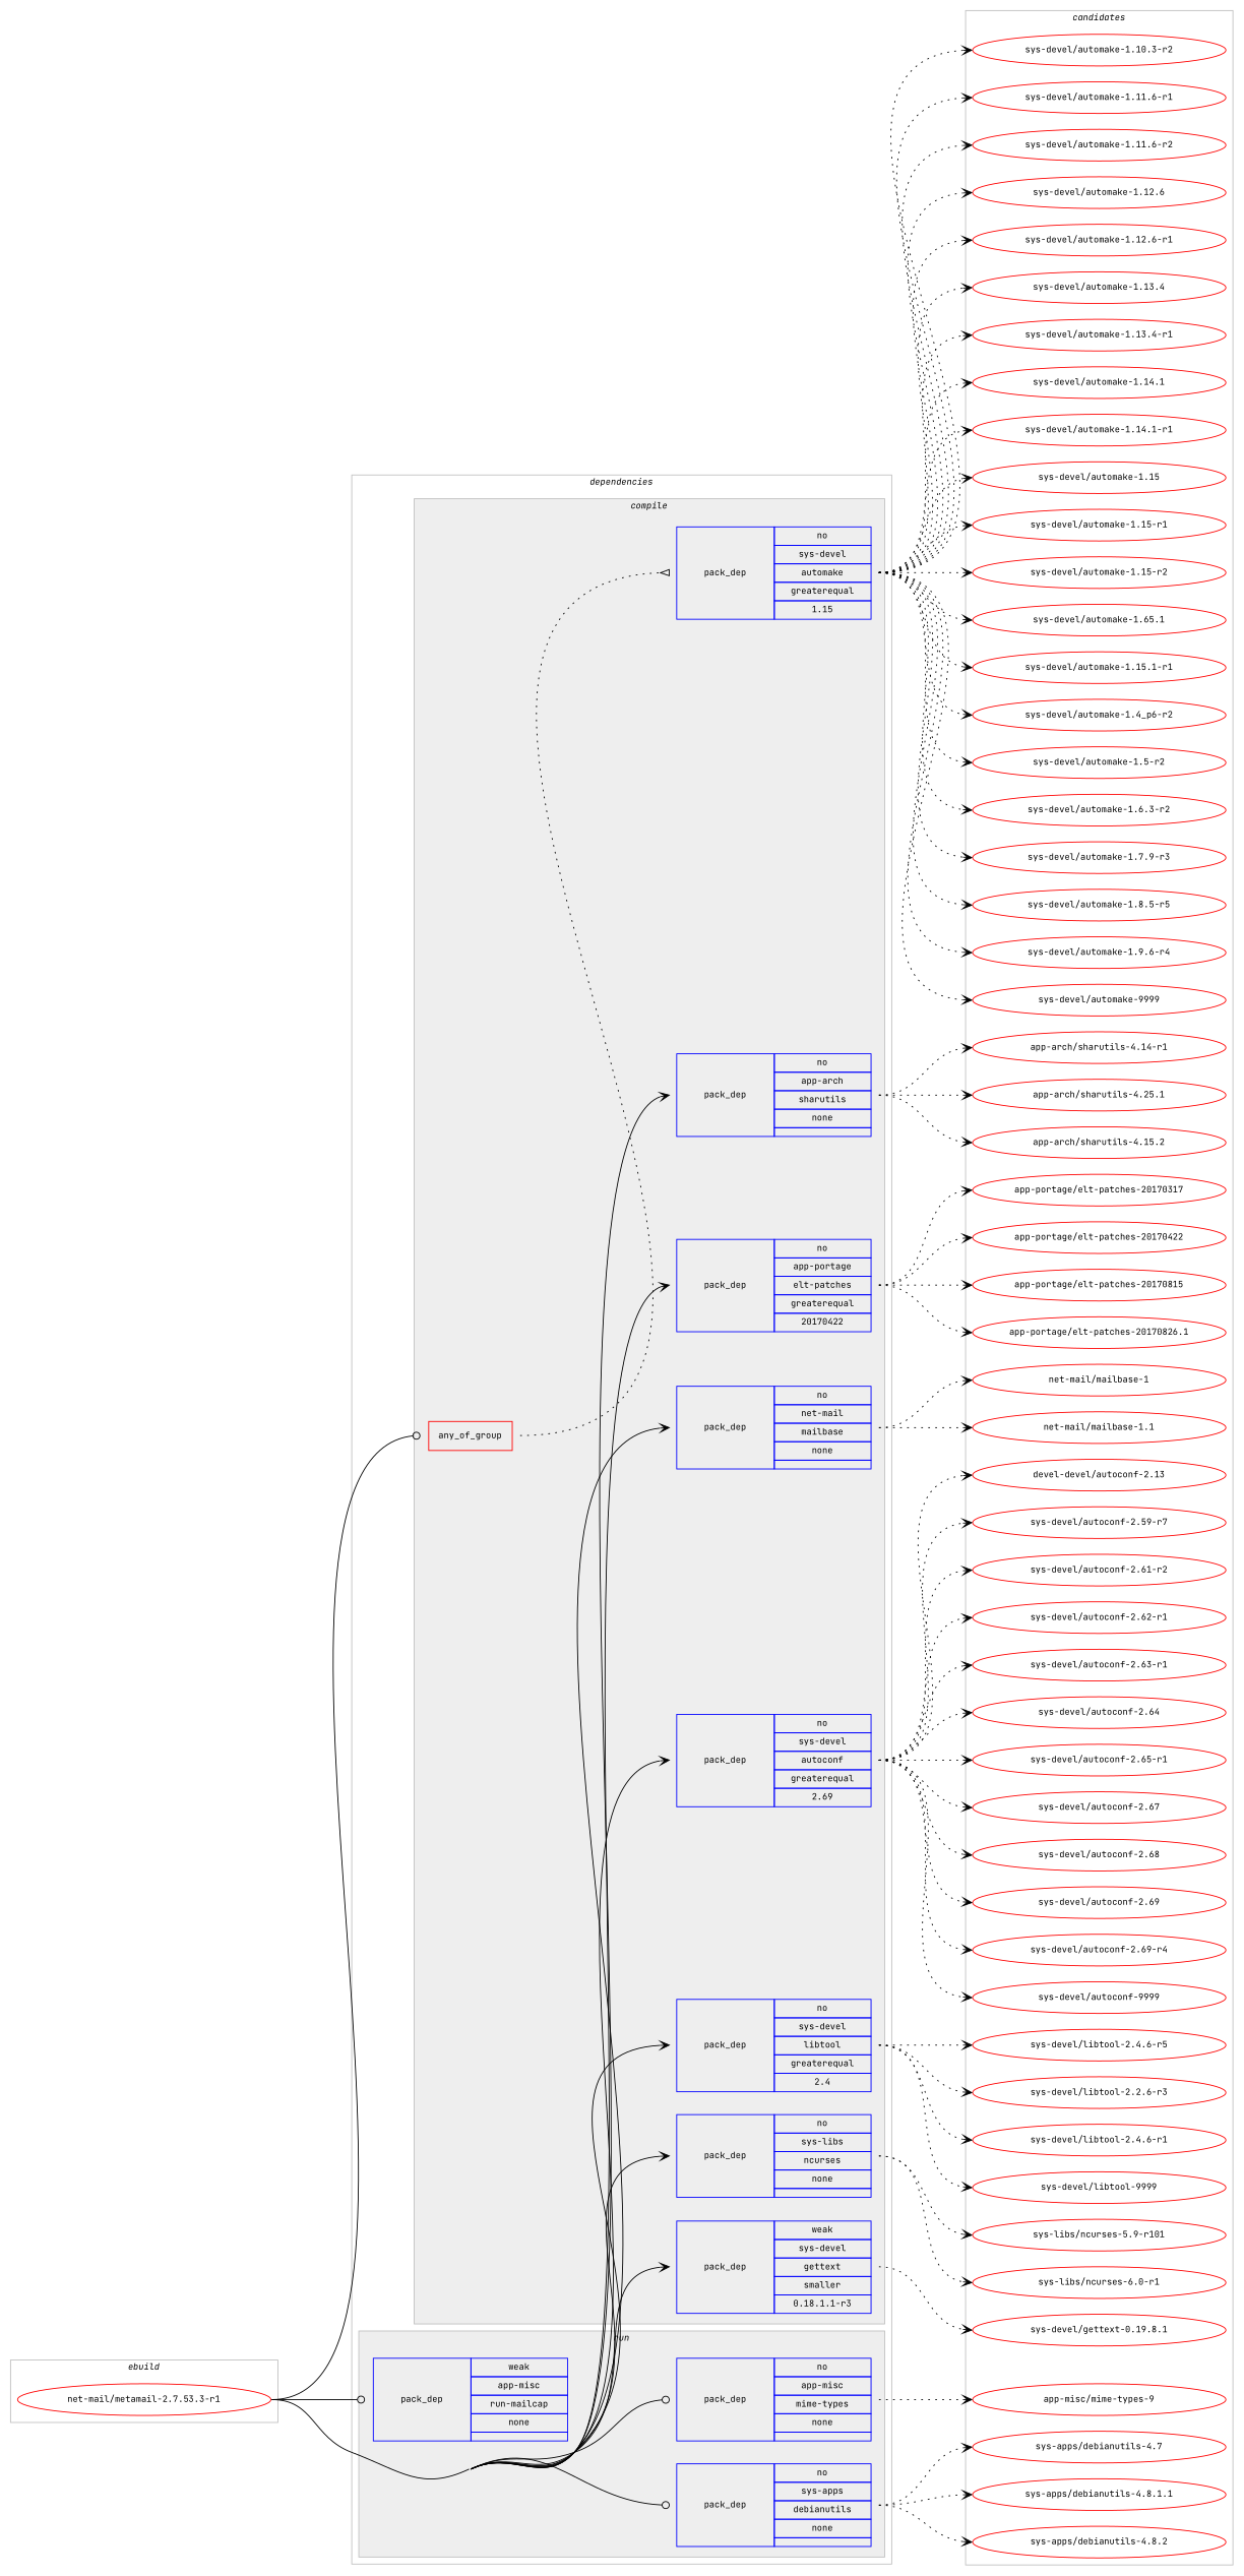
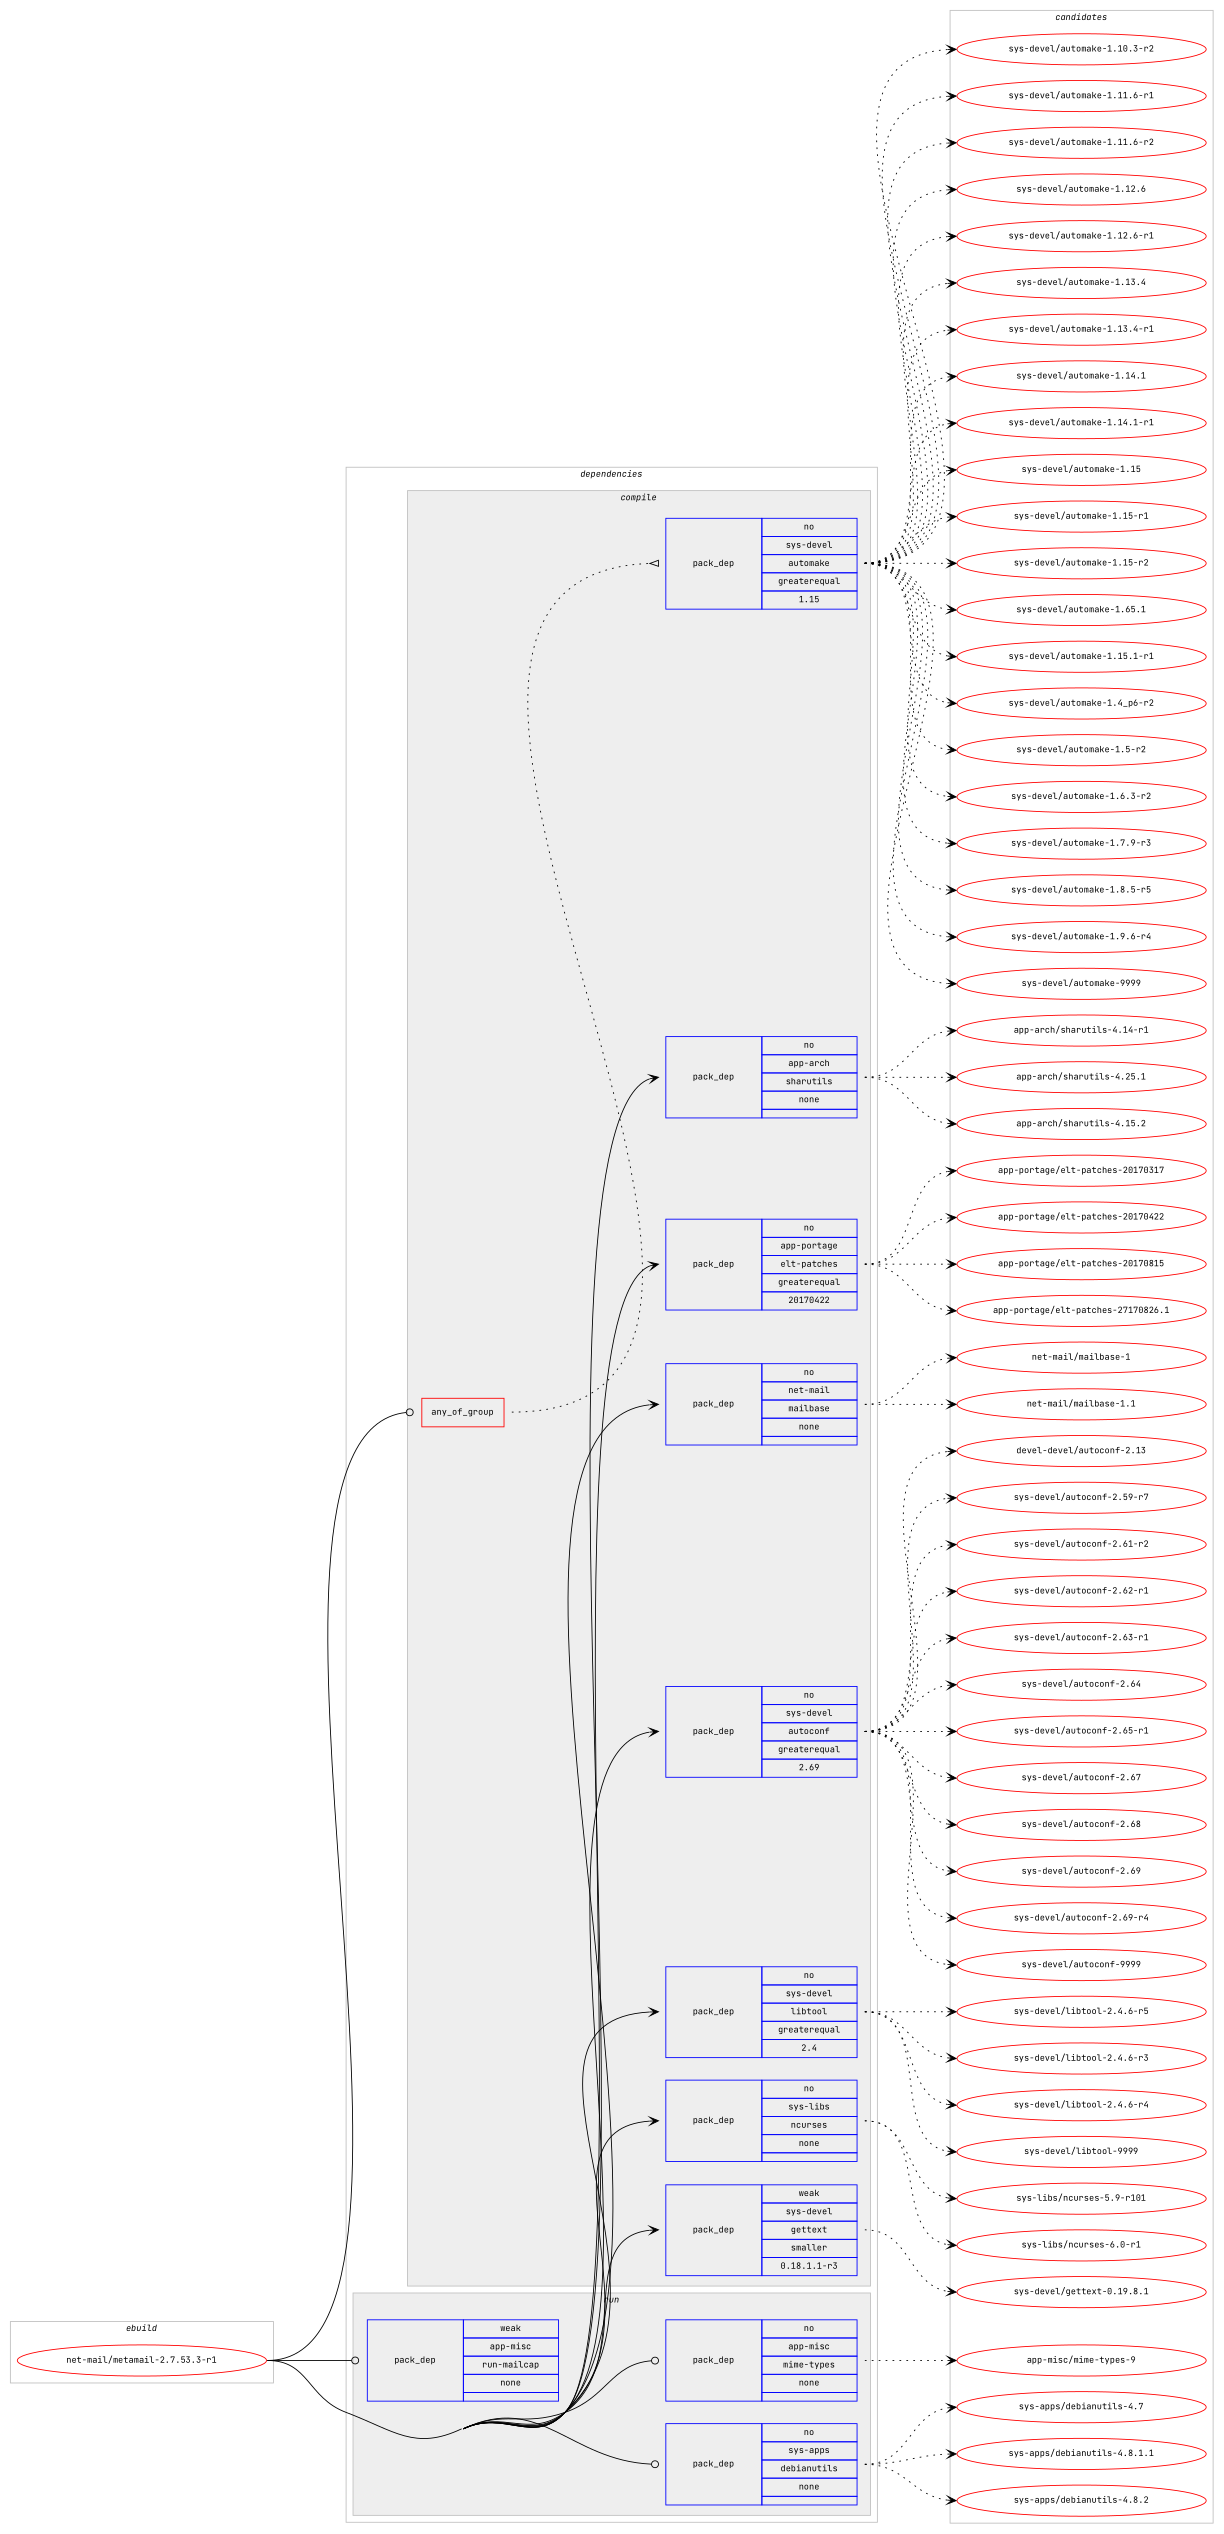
  digraph {
    compound=true
    concentrate=true
    fontname="JetBrains Mono"
    fontsize=10
    newrank=true
    rankdir=LR
    ranksep=1.5
    node [color=red fontname="JetBrains Mono" fontsize=10]
    edge [arrowhead=vee fontname="JetBrains Mono" headport=w style=dotted tailport=e weight=100]
    n1 [label="net-mail/metamail-2.7.53.3-r1" width=4]
    n2 [color=blue label=<<TABLE BORDER="0" CELLBORDER="1" CELLSPACING="0" CELLPADDING="4" WIDTH="220"><TR><TD ROWSPAN="6" CELLPADDING="30">pack_dep</TD></TR><TR><TD WIDTH="110">no</TD></TR><TR><TD>sys-devel</TD></TR><TR><TD>automake</TD></TR><TR><TD>greaterequal</TD></TR><TR><TD>1.15</TD></TR></TABLE>> shape=none]
    n3 [label=<<TABLE BORDER="0" CELLBORDER="1" CELLSPACING="0" CELLPADDING="4"><TR><TD CELLPADDING="10">any_of_group</TD></TR></TABLE>> shape=none]
    n4 [color=blue label=<<TABLE BORDER="0" CELLBORDER="1" CELLSPACING="0" CELLPADDING="4" WIDTH="220"><TR><TD ROWSPAN="6" CELLPADDING="30">pack_dep</TD></TR><TR><TD WIDTH="110">no</TD></TR><TR><TD>app-arch</TD></TR><TR><TD>sharutils</TD></TR><TR><TD>none</TD></TR><TR><TD></TD></TR></TABLE>> shape=none]
    n5 [color=blue label=<<TABLE BORDER="0" CELLBORDER="1" CELLSPACING="0" CELLPADDING="4" WIDTH="220"><TR><TD ROWSPAN="6" CELLPADDING="30">pack_dep</TD></TR><TR><TD WIDTH="110">no</TD></TR><TR><TD>app-portage</TD></TR><TR><TD>elt-patches</TD></TR><TR><TD>greaterequal</TD></TR><TR><TD>20170422</TD></TR></TABLE>> shape=none]
    n6 [color=blue label=<<TABLE BORDER="0" CELLBORDER="1" CELLSPACING="0" CELLPADDING="4" WIDTH="220"><TR><TD ROWSPAN="6" CELLPADDING="30">pack_dep</TD></TR><TR><TD WIDTH="110">no</TD></TR><TR><TD>net-mail</TD></TR><TR><TD>mailbase</TD></TR><TR><TD>none</TD></TR><TR><TD></TD></TR></TABLE>> shape=none]
    n7 [color=blue label=<<TABLE BORDER="0" CELLBORDER="1" CELLSPACING="0" CELLPADDING="4" WIDTH="220"><TR><TD ROWSPAN="6" CELLPADDING="30">pack_dep</TD></TR><TR><TD WIDTH="110">no</TD></TR><TR><TD>sys-devel</TD></TR><TR><TD>autoconf</TD></TR><TR><TD>greaterequal</TD></TR><TR><TD>2.69</TD></TR></TABLE>> shape=none]
    n8 [color=blue label=<<TABLE BORDER="0" CELLBORDER="1" CELLSPACING="0" CELLPADDING="4" WIDTH="220"><TR><TD ROWSPAN="6" CELLPADDING="30">pack_dep</TD></TR><TR><TD WIDTH="110">no</TD></TR><TR><TD>sys-devel</TD></TR><TR><TD>libtool</TD></TR><TR><TD>greaterequal</TD></TR><TR><TD>2.4</TD></TR></TABLE>> shape=none]
    n9 [color=blue label=<<TABLE BORDER="0" CELLBORDER="1" CELLSPACING="0" CELLPADDING="4" WIDTH="220"><TR><TD ROWSPAN="6" CELLPADDING="30">pack_dep</TD></TR><TR><TD WIDTH="110">no</TD></TR><TR><TD>sys-libs</TD></TR><TR><TD>ncurses</TD></TR><TR><TD>none</TD></TR><TR><TD></TD></TR></TABLE>> shape=none]
    n10 [color=blue label=<<TABLE BORDER="0" CELLBORDER="1" CELLSPACING="0" CELLPADDING="4" WIDTH="220"><TR><TD ROWSPAN="6" CELLPADDING="30">pack_dep</TD></TR><TR><TD WIDTH="110">weak</TD></TR><TR><TD>sys-devel</TD></TR><TR><TD>gettext</TD></TR><TR><TD>smaller</TD></TR><TR><TD>0.18.1.1-r3</TD></TR></TABLE>> shape=none]
    n11 [color=blue label=<<TABLE BORDER="0" CELLBORDER="1" CELLSPACING="0" CELLPADDING="4" WIDTH="220"><TR><TD ROWSPAN="6" CELLPADDING="30">pack_dep</TD></TR><TR><TD WIDTH="110">no</TD></TR><TR><TD>app-misc</TD></TR><TR><TD>mime-types</TD></TR><TR><TD>none</TD></TR><TR><TD></TD></TR></TABLE>> shape=none]
    n12 [color=blue label=<<TABLE BORDER="0" CELLBORDER="1" CELLSPACING="0" CELLPADDING="4" WIDTH="220"><TR><TD ROWSPAN="6" CELLPADDING="30">pack_dep</TD></TR><TR><TD WIDTH="110">no</TD></TR><TR><TD>sys-apps</TD></TR><TR><TD>debianutils</TD></TR><TR><TD>none</TD></TR><TR><TD></TD></TR></TABLE>> shape=none]
    n13 [color=blue label=<<TABLE BORDER="0" CELLBORDER="1" CELLSPACING="0" CELLPADDING="4" WIDTH="220"><TR><TD ROWSPAN="6" CELLPADDING="30">pack_dep</TD></TR><TR><TD WIDTH="110">weak</TD></TR><TR><TD>app-misc</TD></TR><TR><TD>run-mailcap</TD></TR><TR><TD>none</TD></TR><TR><TD></TD></TR></TABLE>> shape=none]
    n14 [label="sys-devel/automake-1.10.3-r2" width=4]
    n15 [label="sys-devel/automake-1.11.6-r1" width=4]
    n16 [label="sys-devel/automake-1.11.6-r2" width=4]
    n17 [label="sys-devel/automake-1.12.6" width=4]
    n18 [label="sys-devel/automake-1.12.6-r1" width=4]
    n19 [label="sys-devel/automake-1.13.4" width=4]
    n20 [label="sys-devel/automake-1.13.4-r1" width=4]
    n21 [label="sys-devel/automake-1.14.1" width=4]
    n22 [label="sys-devel/automake-1.14.1-r1" width=4]
    n23 [label="sys-devel/automake-1.15" width=4]
    n24 [label="sys-devel/automake-1.15-r1" width=4]
    n25 [label="sys-devel/automake-1.15-r2" width=4]
    n26 [label="sys-devel/automake-1.65.1" width=4]
    n27 [label="sys-devel/automake-1.15.1-r1" width=4]
    n28 [label="sys-devel/automake-1.4_p6-r2" width=4]
    n29 [label="sys-devel/automake-1.5-r2" width=4]
    n30 [label="sys-devel/automake-1.6.3-r2" width=4]
    n31 [label="sys-devel/automake-1.7.9-r3" width=4]
    n32 [label="sys-devel/automake-1.8.5-r5" width=4]
    n33 [label="sys-devel/automake-1.9.6-r4" width=4]
    n34 [label="sys-devel/automake-9999" width=4]
    n35 [label="app-arch/sharutils-4.14-r1" width=4]
    n36 [label="app-arch/sharutils-4.25.1" width=4]
    n37 [label="app-arch/sharutils-4.15.2" width=4]
    n38 [label="app-portage/elt-patches-20170317" width=4]
    n39 [label="app-portage/elt-patches-20170422" width=4]
    n40 [label="app-portage/elt-patches-20170815" width=4]
-   n41 [label="app-portage/elt-patches-20170826.1" width=4]
+   n41 [label="app-portage/elt-patches-27170826.1" width=4]
    n42 [label="net-mail/mailbase-1" width=4]
    n43 [label="net-mail/mailbase-1.1" width=4]
    n44 [label="devel-devel/autoconf-2.13" width=4]
    n45 [label="sys-devel/autoconf-2.59-r7" width=4]
    n46 [label="sys-devel/autoconf-2.61-r2" width=4]
    n47 [label="sys-devel/autoconf-2.62-r1" width=4]
    n48 [label="sys-devel/autoconf-2.63-r1" width=4]
    n49 [label="sys-devel/autoconf-2.64" width=4]
    n50 [label="sys-devel/autoconf-2.65-r1" width=4]
    n51 [label="sys-devel/autoconf-2.67" width=4]
    n52 [label="sys-devel/autoconf-2.68" width=4]
    n53 [label="sys-devel/autoconf-2.69" width=4]
    n54 [label="sys-devel/autoconf-2.69-r4" width=4]
    n55 [label="sys-devel/autoconf-9999" width=4]
    n56 [label="sys-devel/libtool-2.4.6-r5" width=4]
-   n57 [label="sys-devel/libtool-2.2.6-r3" width=4]
-   n58 [label="sys-devel/libtool-2.4.6-r1" width=4]
+   n57 [label="sys-devel/libtool-2.4.6-r3" width=4]
+   n58 [label="sys-devel/libtool-2.4.6-r4" width=4]
    n59 [label="sys-devel/libtool-9999" width=4]
    n60 [label="sys-libs/ncurses-5.9-r101" width=4]
    n61 [label="sys-libs/ncurses-6.0-r1" width=4]
    n62 [label="sys-devel/gettext-0.19.8.1" width=4]
    n63 [label="app-misc/mime-types-9" width=4]
    n64 [label="sys-apps/debianutils-4.7" width=4]
    n65 [label="sys-apps/debianutils-4.8.1.1" width=4]
    n66 [label="sys-apps/debianutils-4.8.2" width=4]
    subgraph cluster_1 {
      color=gray
      label=<<i>ebuild</i>>
      rank=same
      n1
    }
    subgraph cluster_2 {
      color=gray
      label=<<i>dependencies</i>>
      subgraph cluster_3 {
        color=gray
        fillcolor="#eeeeee"
        label=<<i>compile</i>>
        style=filled
        subgraph sub_4 {
          color=gray
          fillcolor="#eeeeee"
          label=<<i>compile</i>>
          style=filled
          n3
          subgraph sub_5 {
            color=gray
            fillcolor="#eeeeee"
            label=<<i>compile</i>>
            style=filled
            n2
          }
        }
        subgraph sub_6 {
          color=gray
          fillcolor="#eeeeee"
          label=<<i>compile</i>>
          style=filled
          n4
        }
        subgraph sub_7 {
          color=gray
          fillcolor="#eeeeee"
          label=<<i>compile</i>>
          style=filled
          n5
        }
        subgraph sub_8 {
          color=gray
          fillcolor="#eeeeee"
          label=<<i>compile</i>>
          style=filled
          n6
        }
        subgraph sub_9 {
          color=gray
          fillcolor="#eeeeee"
          label=<<i>compile</i>>
          style=filled
          n7
        }
        subgraph sub_10 {
          color=gray
          fillcolor="#eeeeee"
          label=<<i>compile</i>>
          style=filled
          n8
        }
        subgraph sub_11 {
          color=gray
          fillcolor="#eeeeee"
          label=<<i>compile</i>>
          style=filled
          n9
        }
        subgraph sub_12 {
          color=gray
          fillcolor="#eeeeee"
          label=<<i>compile</i>>
          style=filled
          n10
        }
      }
      subgraph cluster_13 {
        color=gray
        fillcolor="#eeeeee"
        label=<<i>compile and run</i>>
        style=filled
      }
      subgraph cluster_14 {
        color=gray
        fillcolor="#eeeeee"
        label=<<i>run</i>>
        style=filled
        subgraph sub_15 {
          color=gray
          fillcolor="#eeeeee"
          label=<<i>run</i>>
          style=filled
          n11
        }
        subgraph sub_16 {
          color=gray
          fillcolor="#eeeeee"
          label=<<i>run</i>>
          style=filled
          n12
        }
        subgraph sub_17 {
          color=gray
          fillcolor="#eeeeee"
          label=<<i>run</i>>
          style=filled
          n13
        }
      }
    }
    subgraph cluster_18 {
      color=gray
      label=<<i>candidates</i>>
      rank=same
      subgraph sub_19 {
        color=black
        label=<<i>candidates</i>>
        nodesep=1
        rank=same
        n14
        n15
        n16
        n17
        n18
        n19
        n20
        n21
        n22
        n23
        n24
        n25
        n26
        n27
        n28
        n29
        n30
        n31
        n32
        n33
        n34
      }
      subgraph sub_20 {
        color=black
        label=<<i>candidates</i>>
        nodesep=1
        rank=same
        n35
        n36
        n37
      }
      subgraph sub_21 {
        color=black
        label=<<i>candidates</i>>
        nodesep=1
        rank=same
        n38
        n39
        n40
        n41
      }
      subgraph sub_22 {
        color=black
        label=<<i>candidates</i>>
        nodesep=1
        rank=same
        n42
        n43
      }
      subgraph sub_23 {
        color=black
        label=<<i>candidates</i>>
        nodesep=1
        rank=same
        n44
        n45
        n46
        n47
        n48
        n49
        n50
        n51
        n52
        n53
        n54
        n55
      }
      subgraph sub_24 {
        color=black
        label=<<i>candidates</i>>
        nodesep=1
        rank=same
        n56
        n57
        n58
        n59
      }
      subgraph sub_25 {
        color=black
        label=<<i>candidates</i>>
        nodesep=1
        rank=same
        n60
        n61
      }
      subgraph sub_26 {
        color=black
        label=<<i>candidates</i>>
        nodesep=1
        rank=same
        n62
      }
      subgraph sub_27 {
        color=black
        label=<<i>candidates</i>>
        nodesep=1
        rank=same
        n63
      }
      subgraph sub_28 {
        color=black
        label=<<i>candidates</i>>
        nodesep=1
        rank=same
        n64
        n65
        n66
      }
      subgraph sub_29 {
        color=black
        label=<<i>candidates</i>>
        nodesep=1
        rank=same
      }
    }
    n1 -> n3 [arrowhead=odot style=solid weight=20]
    n1 -> n4 [style=solid weight=20]
    n1 -> n5 [style=solid weight=20]
    n1 -> n6 [style=solid weight=20]
    n1 -> n7 [style=solid weight=20]
    n1 -> n8 [style=solid weight=20]
    n1 -> n9 [style=solid weight=20]
    n1 -> n10 [style=solid weight=20]
    n1 -> n11 [arrowhead=odot style=solid weight=20]
    n1 -> n12 [arrowhead=odot style=solid weight=20]
    n1 -> n13 [arrowhead=odot style=solid weight=20]
    n2 -> n14
    n2 -> n15
    n2 -> n16
    n2 -> n17
    n2 -> n18
    n2 -> n19
    n2 -> n20
    n2 -> n21
    n2 -> n22
    n2 -> n23
    n2 -> n24
    n2 -> n25
    n2 -> n26
    n2 -> n27
    n2 -> n28
    n2 -> n29
    n2 -> n30
    n2 -> n31
    n2 -> n32
    n2 -> n33
    n2 -> n34
    n3 -> n2 [arrowhead=oinv weight=20]
    n4 -> n35
    n4 -> n36
    n4 -> n37
    n5 -> n38
    n5 -> n39
    n5 -> n40
    n5 -> n41
    n6 -> n42
    n6 -> n43
    n7 -> n44
    n7 -> n45
    n7 -> n46
    n7 -> n47
    n7 -> n48
    n7 -> n49
    n7 -> n50
    n7 -> n51
    n7 -> n52
    n7 -> n53
    n7 -> n54
    n7 -> n55
    n8 -> n56
    n8 -> n57
    n8 -> n58
    n8 -> n59
    n9 -> n60
    n9 -> n61
    n10 -> n62
    n11 -> n63
    n12 -> n64
    n12 -> n65
    n12 -> n66
  }
